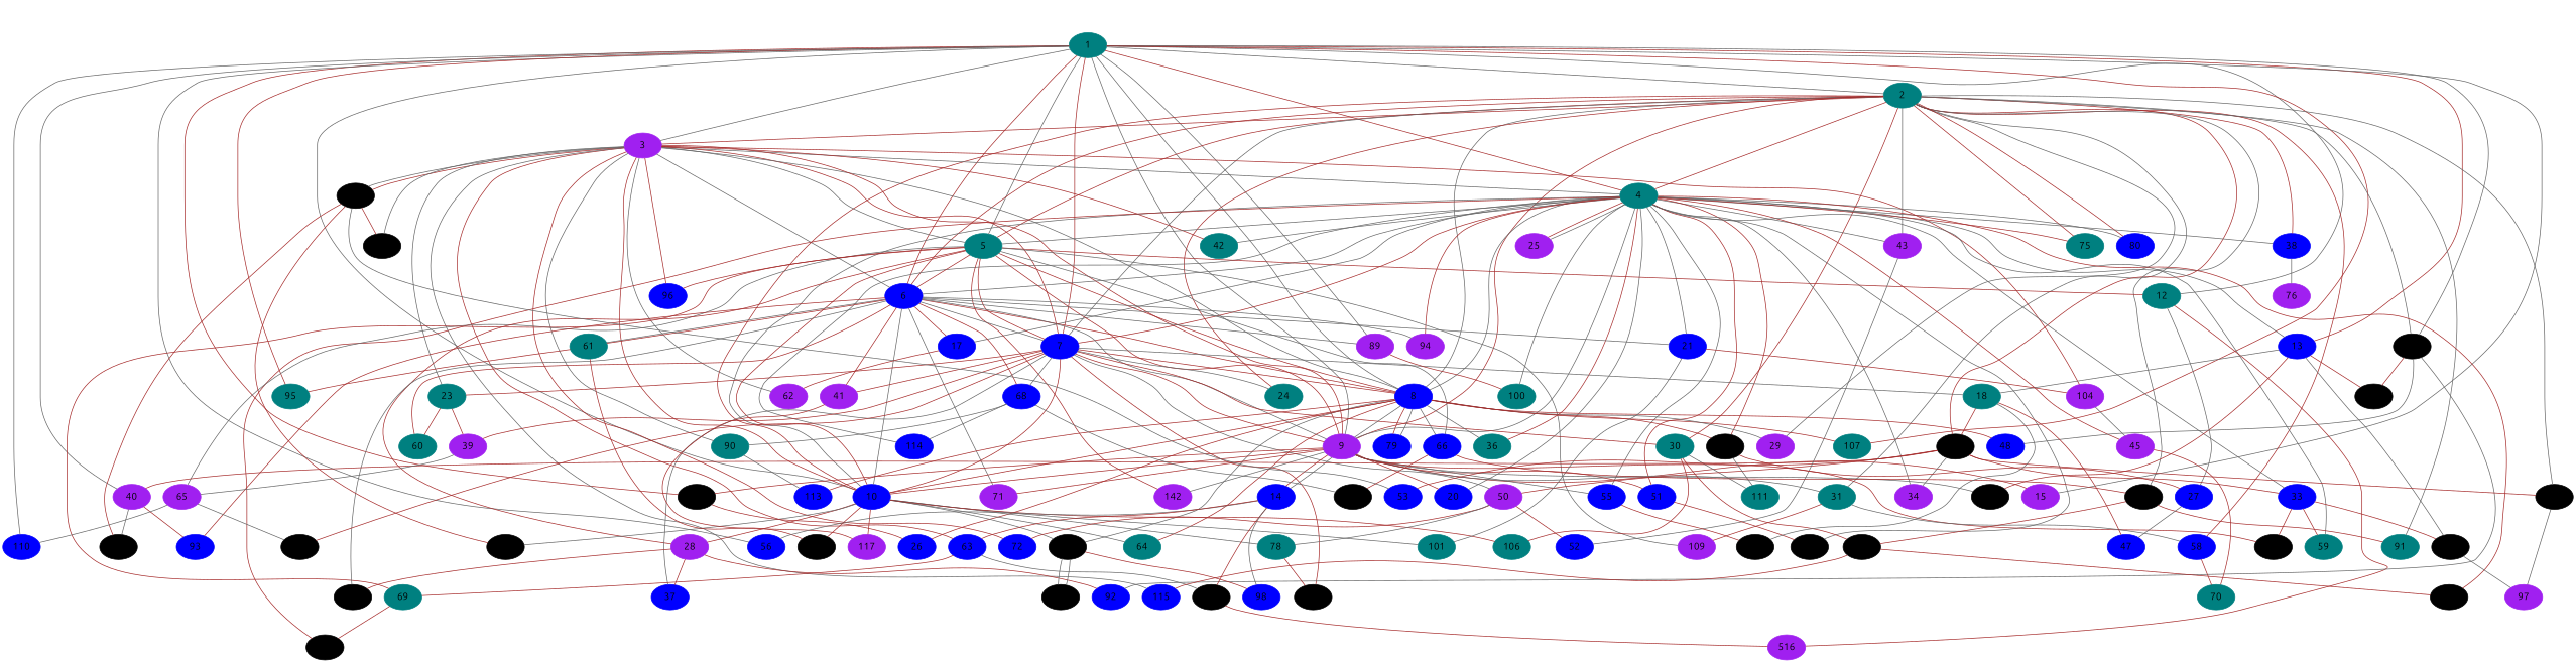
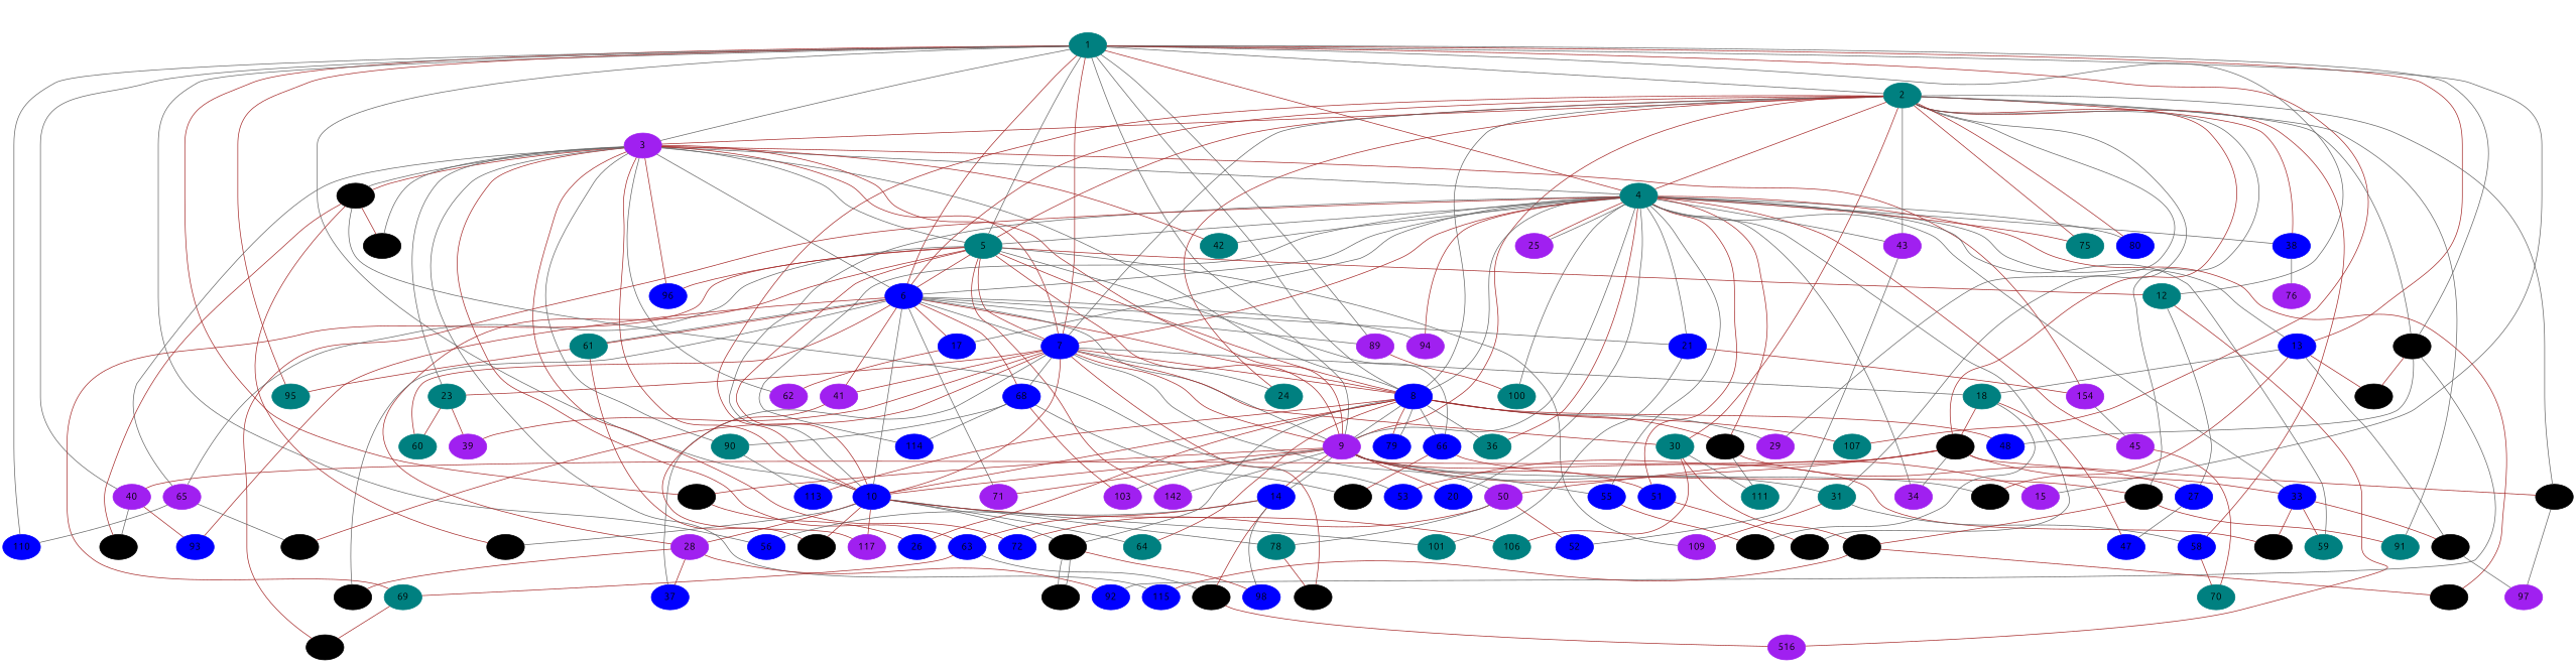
  graph {
    fontname=Ubuntu
    node [color=blue fontname=Ubuntu style=filled]
    edge [color=brown fontname=Ubuntu]
    1 [color=teal]
    2 [color=teal]
    3 [color=purple]
    4 [color=teal]
    5 [color=teal]
    6
    7
    8
    9 [color=purple]
    10
    12 [color=teal]
    13
    15 [color=purple]
    22 [color=black]
    35 [color=black]
    40 [color=purple]
    56
    89 [color=purple]
    95 [color=teal]
    107 [color=teal]
    110
    24 [color=teal]
    29 [color=purple]
    30 [color=teal]
    31 [color=teal]
    32 [color=black]
    38
    43 [color=purple]
    58
    67 [color=black]
    74 [color=black]
    75 [color=teal]
    80
    91 [color=teal]
    19 [color=black]
    23 [color=teal]
    42 [color=teal]
    62 [color=purple]
    63
    65 [color=purple]
    72
    90 [color=teal]
    96
    99 [color=black]
-   104 [color=purple]
+   104 [color=purple label=154]
    115
    45 [color=purple]
    16 [color=black]
    17
    20
    21
    25 [color=purple]
    33
    34 [color=purple]
    36 [color=teal]
    51
    55
    59 [color=teal]
    85 [color=black]
    94 [color=purple]
    100 [color=teal]
    102 [color=black]
    105 [color=black]
    114
    28 [color=purple]
    66
    69 [color=teal]
    109 [color=purple]
    n69 [color=purple label=142]
    41 [color=purple]
    60 [color=teal]
    61 [color=teal]
    68
    71 [color=purple]
    86 [color=black]
    93
    18 [color=teal]
    37
    39 [color=purple]
    50 [color=purple]
    88 [color=black]
    108 [color=black]
    11 [color=black]
    26
    48
    64 [color=teal]
    79
    113
    14
    49 [color=black]
    54 [color=black]
+   103 [color=purple]
    78 [color=teal]
    81 [color=black]
    84 [color=black]
    101 [color=teal]
    106 [color=teal]
    117 [color=purple]
    27
    n100 [color=purple label=516]
    44 [color=black]
    46 [color=black]
    92
    57 [color=black]
    111 [color=teal]
    82 [color=black]
    53
    76 [color=purple]
    52
    70 [color=teal]
    97 [color=purple]
    77 [color=black]
    73 [color=black]
    83 [color=black]
    47
    87 [color=black]
    98
    1 -- 2 [color=gray40]
    1 -- 3 [color=gray40]
    1 -- 4
    1 -- 5 [color=gray40]
    1 -- 6
    1 -- 7
    1 -- 8 [color=gray40]
    1 -- 9 [color=gray40]
    1 -- 10 [color=gray40]
    1 -- 12 [color=gray40]
    1 -- 13
    1 -- 15 [color=gray40]
    1 -- 22
    1 -- 35 [color=gray40]
    1 -- 40 [color=gray40]
    1 -- 56 [color=gray40]
    1 -- 89 [color=gray40]
    1 -- 95
    1 -- 107
    1 -- 110 [color=gray40]
    2 -- 3
    2 -- 4
    2 -- 5
    2 -- 6
    2 -- 7 [color=gray40]
    2 -- 8 [color=gray40]
    2 -- 9
    2 -- 10
    2 -- 35 [color=gray40]
    2 -- 24
    2 -- 29 [color=gray40]
    2 -- 30
    2 -- 31 [color=gray40]
    2 -- 32
    2 -- 38
    2 -- 43 [color=gray40]
    2 -- 58
    2 -- 67 [color=gray40]
    2 -- 74 [color=gray40]
    2 -- 75
    2 -- 80
    2 -- 91 [color=gray40]
    3 -- 4 [color=gray40]
    3 -- 5 [color=gray40]
    3 -- 6 [color=gray40]
    3 -- 7
    3 -- 8 [color=gray40]
    3 -- 9
    3 -- 10
    3 -- 19 [color=gray40]
    3 -- 19
    3 -- 23 [color=gray40]
    3 -- 42
    3 -- 62 [color=gray40]
    3 -- 63
-   39 -- 65 [color=gray40]
+   3 -- 65 [color=gray40]
    3 -- 72
    3 -- 90 [color=gray40]
    3 -- 96
    3 -- 99 [color=gray40]
    3 -- 104
    3 -- 115 [color=gray40]
    4 -- 5 [color=gray40]
    4 -- 6 [color=gray40]
    4 -- 7
    4 -- 8 [color=gray40]
    4 -- 9 [color=gray40]
    4 -- 10 [color=gray40]
    4 -- 13 [color=gray40]
    4 -- 38 [color=gray40]
    4 -- 43 [color=gray40]
    4 -- 75
    4 -- 80 [color=gray40]
    4 -- 42 [color=gray40]
    4 -- 45
    4 -- 16
    4 -- 17 [color=gray40]
    4 -- 20 [color=gray40]
    4 -- 21 [color=gray40]
    4 -- 25
    4 -- 25 [color=gray40]
    4 -- 33 [color=gray40]
    4 -- 34 [color=gray40]
    4 -- 36
    4 -- 51
    4 -- 55 [color=gray40]
    4 -- 59 [color=gray40]
    4 -- 85
    4 -- 94
    4 -- 100 [color=gray40]
    4 -- 102 [color=gray40]
    4 -- 105
    4 -- 114 [color=gray40]
    5 -- 6
    5 -- 7
    5 -- 8
    5 -- 9
    5 -- 10
    5 -- 12
    5 -- 65 [color=gray40]
    5 -- 96
    5 -- 28
    5 -- 66 [color=gray40]
    5 -- 69
    5 -- 109 [color=gray40]
    5 -- n69
    6 -- 7 [color=gray40]
    6 -- 8
    6 -- 9 [color=gray40]
    6 -- 10 [color=gray40]
    6 -- 89 [color=gray40]
    6 -- 17
    6 -- 21 [color=gray40]
    6 -- 94 [color=gray40]
    6 -- 41
    6 -- 60
    6 -- 61 [color=gray40]
    6 -- 61
    6 -- 68
    6 -- 71 [color=gray40]
    6 -- 86 [color=gray40]
    6 -- 93
    7 -- 8
    7 -- 9
    7 -- 10
    7 -- 24 [color=gray40]
    7 -- 30
    7 -- 23
    7 -- 41
    7 -- 68 [color=gray40]
    7 -- 18 [color=gray40]
    7 -- 37 [color=gray40]
    7 -- 39
    7 -- 50 [color=gray40]
    7 -- 88
    7 -- 108
    8 -- 9 [color=gray40]
    8 -- 10
    8 -- 107
    8 -- 29 [color=gray40]
    8 -- 16
    8 -- 36 [color=gray40]
    8 -- 66 [color=gray40]
    8 -- 11 [color=gray40]
    8 -- 26
    8 -- 48
    8 -- 64
    8 -- 79
    8 -- 79 [color=gray40]
    8 -- 113
    9 -- 10
    9 -- 15
    9 -- 22
    9 -- 31 [color=gray40]
    9 -- 20
    9 -- 51
    9 -- 55 [color=gray40]
    9 -- n69 [color=gray40]
    9 -- 71
    9 -- 14
    9 -- 14 [color=gray40]
    9 -- 49 [color=gray40]
    9 -- 54
+   9 -- 103 [color=gray40]
    10 -- 28
    10 -- 11 [color=gray40]
    10 -- 64 [color=gray40]
    10 -- 78 [color=gray40]
    10 -- 81 [color=gray40]
    10 -- 84
    10 -- 101 [color=gray40]
    10 -- 106
    10 -- 117
    12 -- 27 [color=gray40]
    12 -- n100
    13 -- 18 [color=gray40]
    13 -- 49
    13 -- 44 [color=gray40]
    13 -- 46
    22 -- 26
    35 -- 48 [color=gray40]
    35 -- 46
    35 -- 92 [color=gray40]
    40 -- 93
    40 -- 57 [color=gray40]
    89 -- 100
    30 -- 106
    30 -- 111 [color=gray40]
    30 -- 82
    31 -- 58 [color=gray40]
    31 -- 109
    32 -- 40
    32 -- 74
    32 -- 33
    32 -- 34 [color=gray40]
    32 -- 50
    32 -- 53
    38 -- 76 [color=gray40]
    43 -- 52 [color=gray40]
    58 -- 70
    67 -- 91
    67 -- 82
    74 -- 97 [color=gray40]
    19 -- 99
    19 -- 81
    19 -- 57
    19 -- 53 [color=gray40]
    23 -- 60
    23 -- 39
    63 -- 69
    63 -- 77 [color=gray40]
    65 -- 110 [color=gray40]
    65 -- 88 [color=gray40]
    90 -- 113 [color=gray40]
    104 -- 45 [color=gray40]
    45 -- 70
    16 -- 27
    16 -- 111 [color=gray40]
    17 -- 62
    21 -- 104
    21 -- 101 [color=gray40]
    33 -- 59
    33 -- 54
    33 -- 44
    51 -- 102
    55 -- 73
    28 -- 86
    28 -- 37
    28 -- 92
    66 -- 67
    66 -- 83
    69 -- 85
    41 -- 117
    61 -- 95
    61 -- 84
    68 -- 90 [color=gray40]
    68 -- 114 [color=gray40]
+   68 -- 103
    68 -- 83 [color=gray40]
    18 -- 32
    18 -- 73 [color=gray40]
    18 -- 47
    50 -- 72
    50 -- 78 [color=gray40]
    50 -- 52
    11 -- 87 [color=gray40]
    11 -- 87 [color=gray40]
    11 -- 98
    14 -- 56 [color=gray40]
    14 -- 63
    14 -- 77
    14 -- 98 [color=gray40]
    78 -- 108
    27 -- 47 [color=gray40]
    44 -- 97 [color=gray40]
    82 -- 115
    82 -- 105
    77 -- n100
  }
